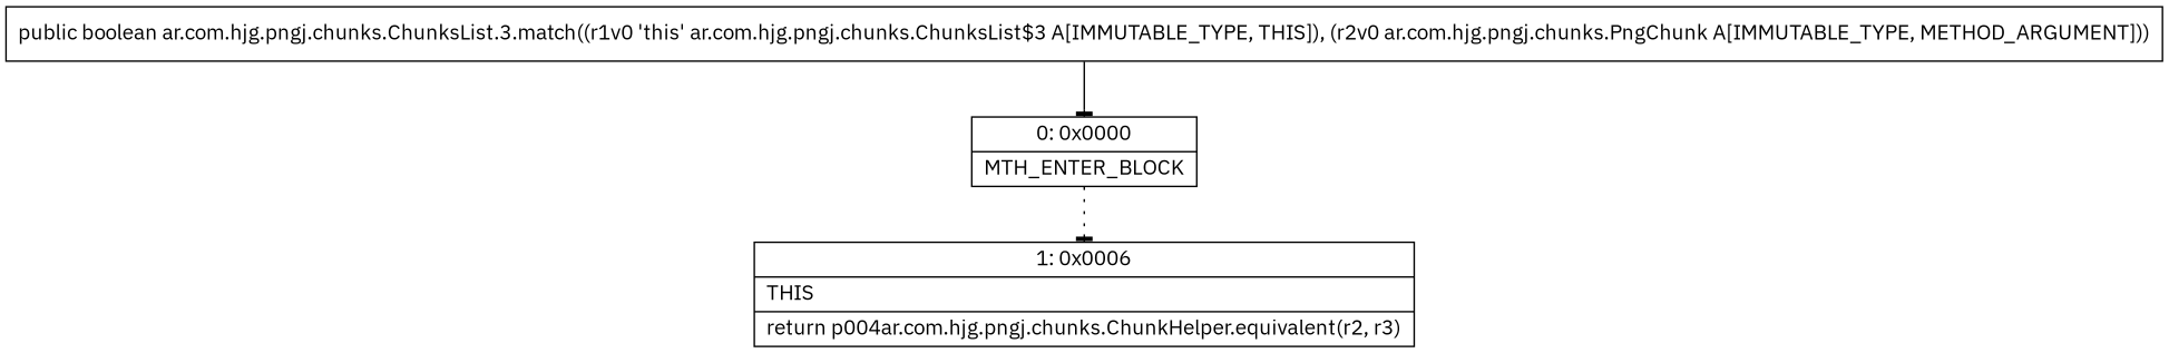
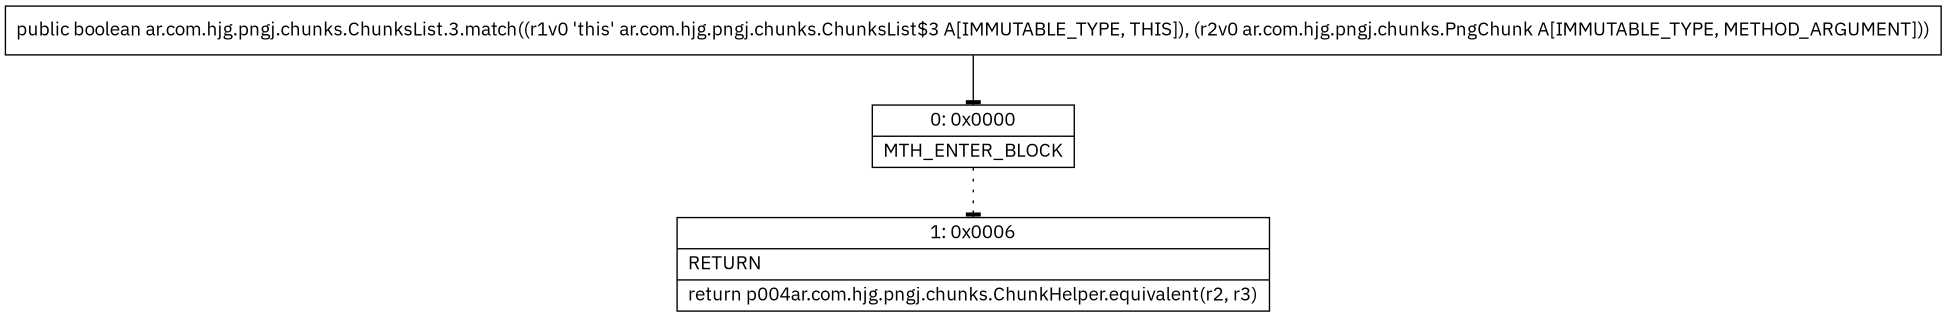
  digraph {
    fontname="IBM Plex Sans"
    node [shape=record fontname="IBM Plex Sans"]
    edge [arrowhead=tee fontname="IBM Plex Sans"]
    n1 [label="{0\:\ 0x0000|MTH_ENTER_BLOCK\l}"]
-   n2 [label="{1\:\ 0x0006|THIS\l|return p004ar.com.hjg.pngj.chunks.ChunkHelper.equivalent(r2, r3)\l}"]
+   n2 [label="{1\:\ 0x0006|RETURN\l|return p004ar.com.hjg.pngj.chunks.ChunkHelper.equivalent(r2, r3)\l}"]
    n3 [label="{public boolean ar.com.hjg.pngj.chunks.ChunksList.3.match((r1v0 'this' ar.com.hjg.pngj.chunks.ChunksList$3 A[IMMUTABLE_TYPE, THIS]), (r2v0 ar.com.hjg.pngj.chunks.PngChunk A[IMMUTABLE_TYPE, METHOD_ARGUMENT])) }"]
    n1 -> n2 [style=dotted]
    n3 -> n1 [style=solid]
  }
